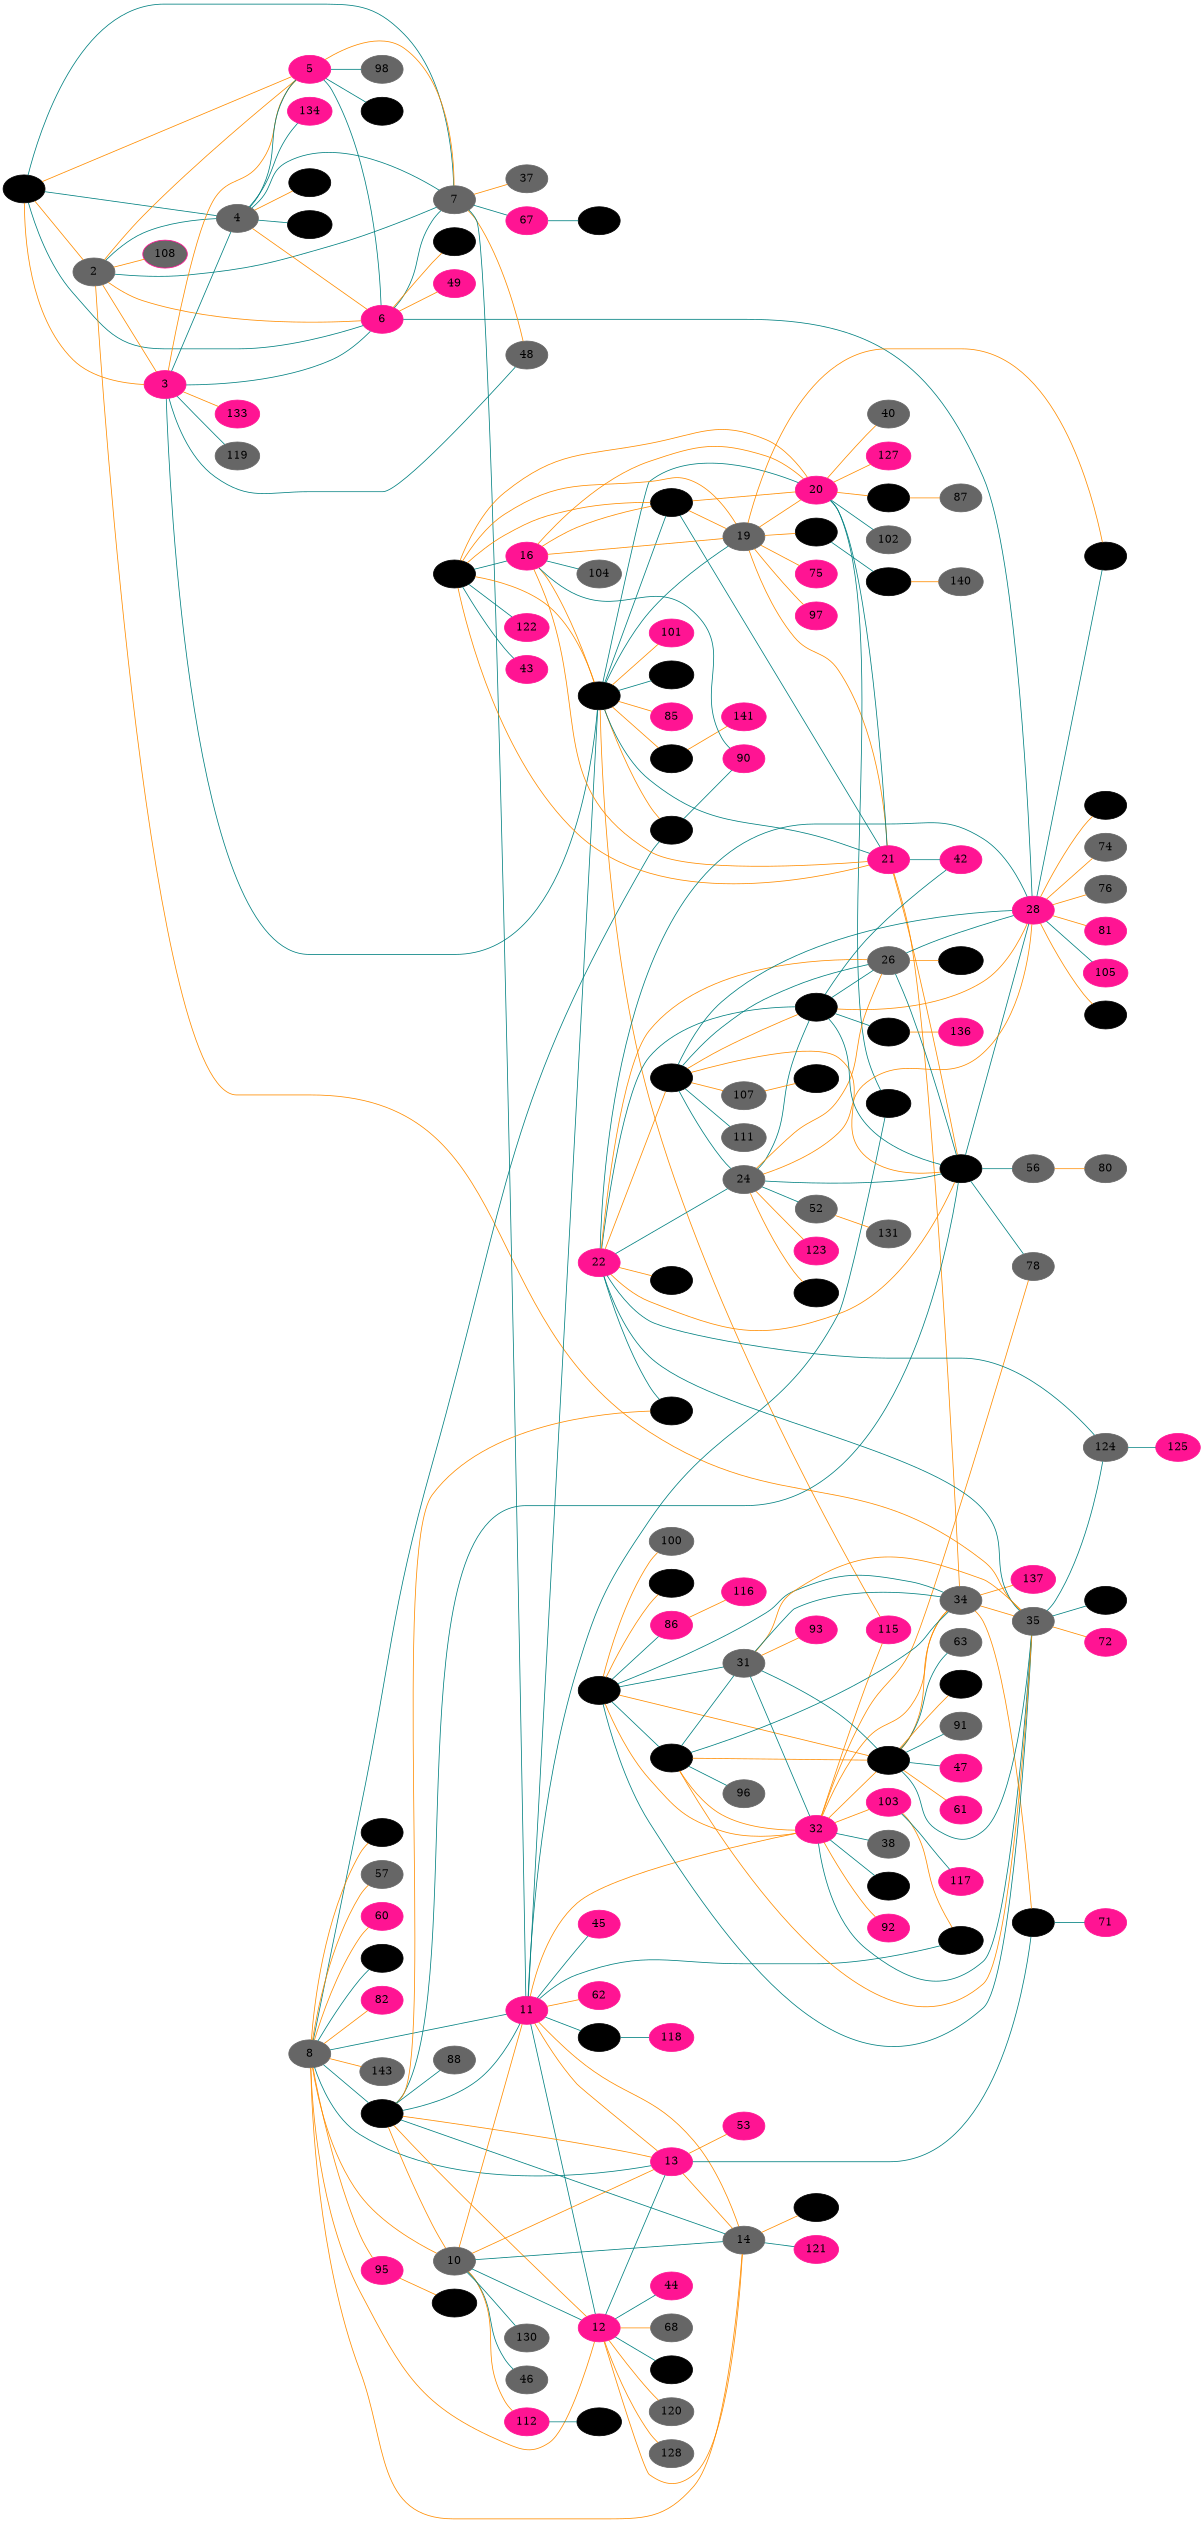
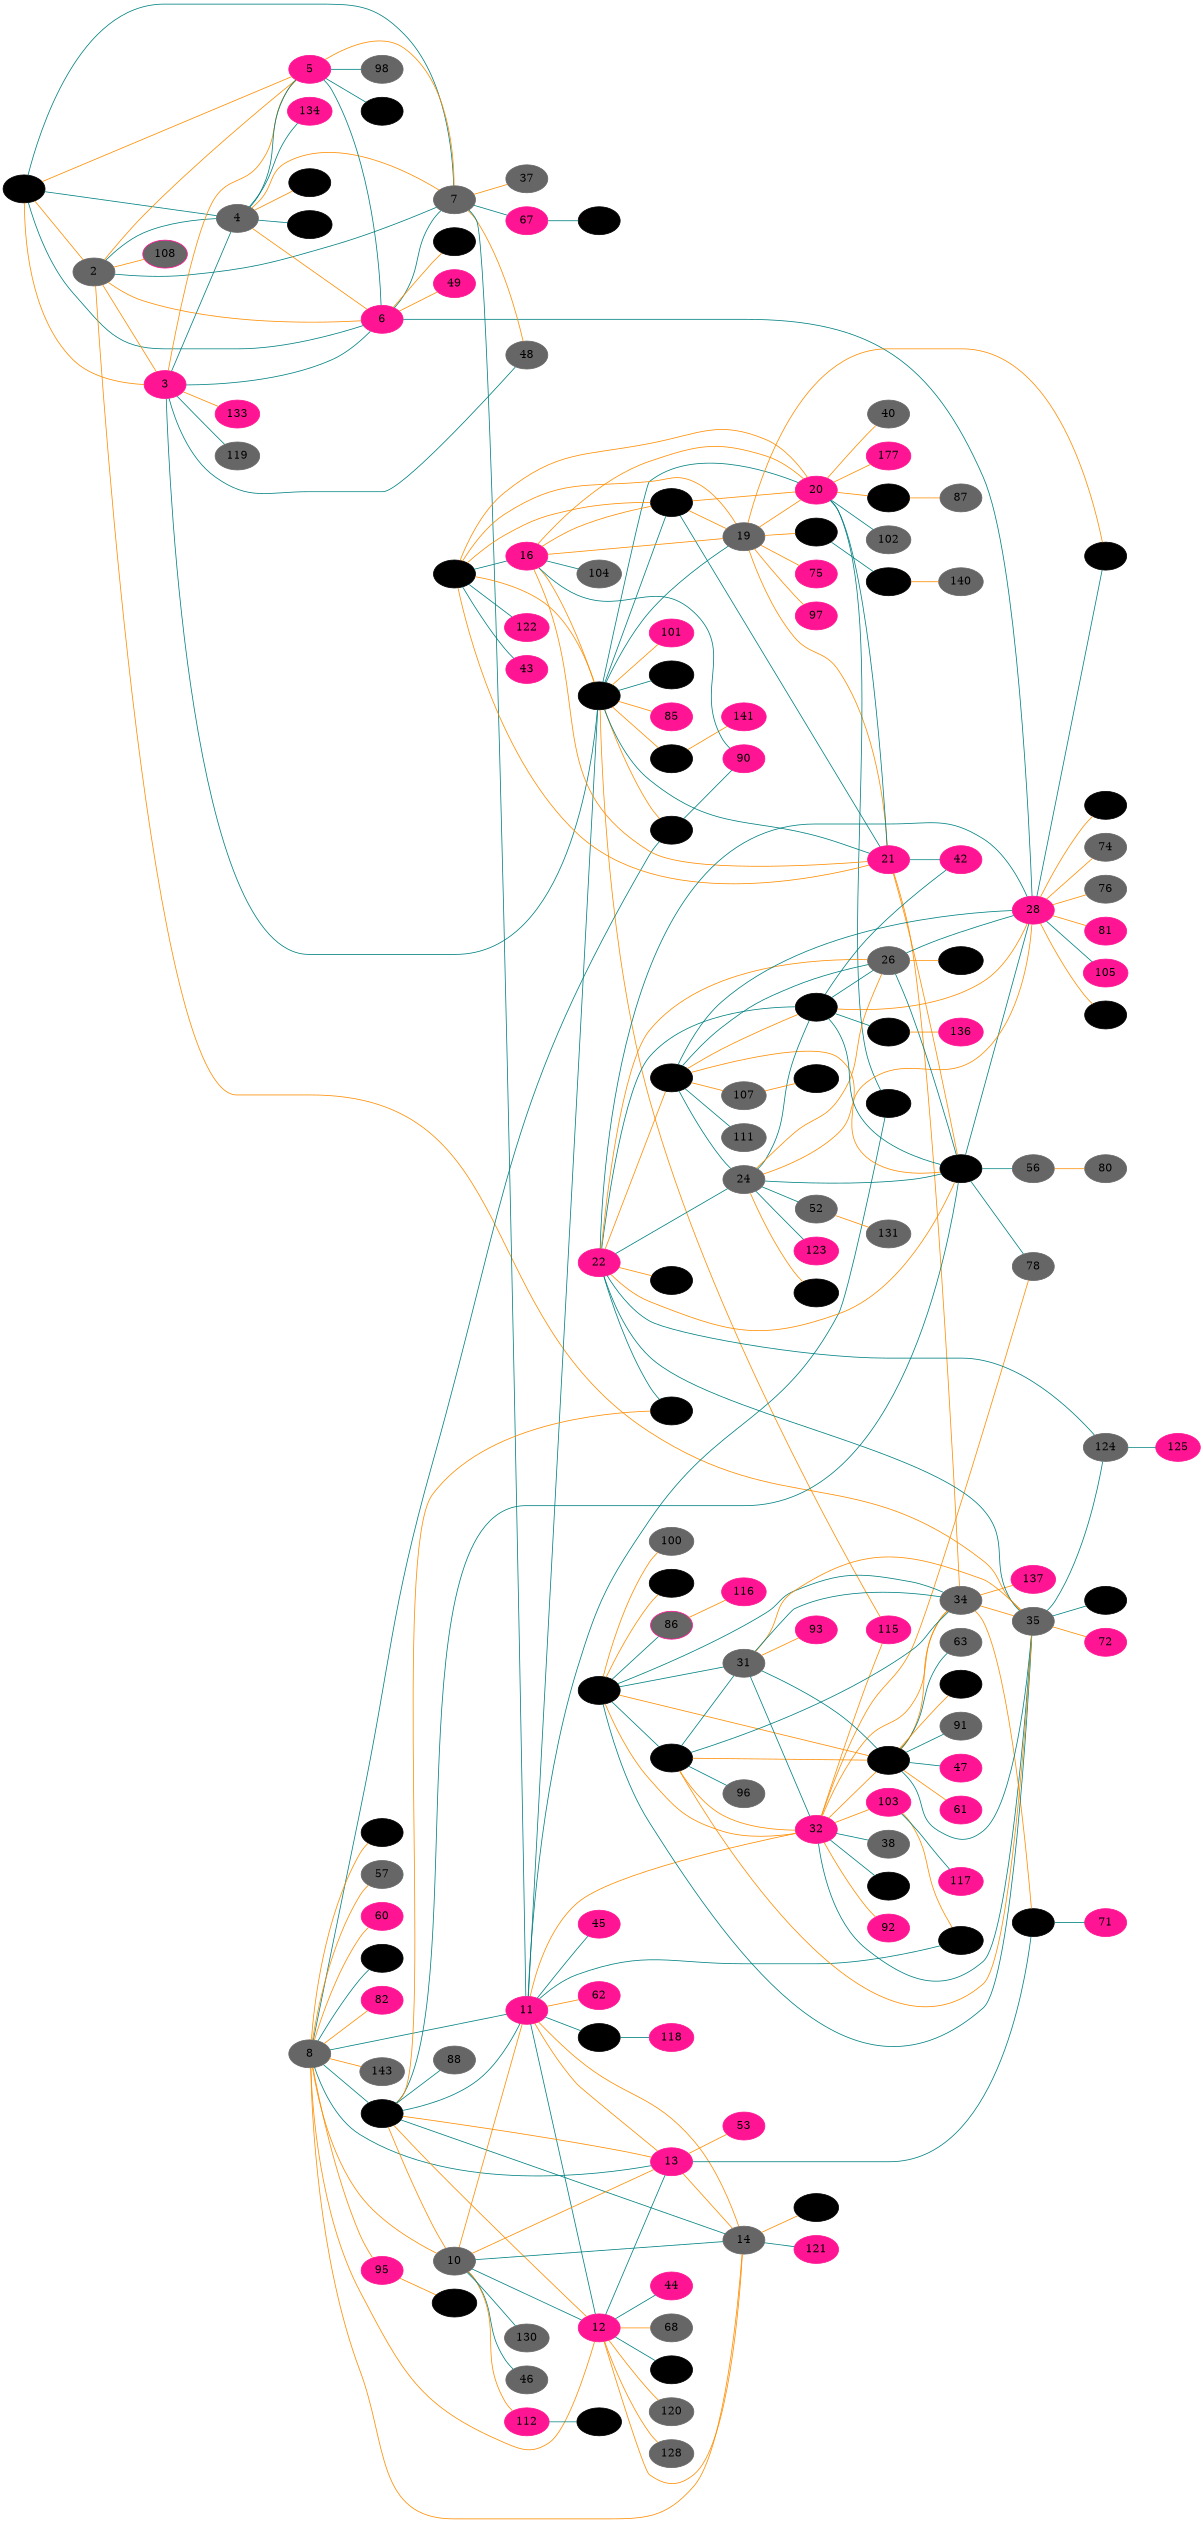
  graph {
    rankdir=LR
    node [color=deeppink style=filled]
    edge [color=darkorange]
    1 [color=black]
    2 [color=gray40]
    3
    4 [color=gray40]
    5
    6
    7 [color=gray40]
    35 [color=gray40]
    108 [fillcolor=gray40]
    17 [color=black]
    119 [color=gray40]
    133
    48 [color=gray40]
    50 [color=black]
    114 [color=black]
    134
    98 [color=gray40]
    99 [color=black]
    28
    49
    58 [color=black]
    11
    37 [color=gray40]
    67
    124 [color=gray40]
    36 [color=black]
    72
    64 [color=black]
    18 [color=black]
    19 [color=gray40]
    20
    21
    70 [color=black]
    85
    101
    106 [color=black]
    115
    94 [color=black]
    41 [color=black]
    54 [color=black]
    74 [color=gray40]
    76 [color=gray40]
    81
    105
    12
    13
    14 [color=gray40]
    32
    45
    62
    84 [color=black]
    109 [color=black]
    110 [color=black]
    89 [color=black]
    8 [color=gray40]
    9 [color=black]
    10 [color=gray40]
    55 [color=black]
    57 [color=gray40]
    60
    77 [color=black]
    82
    95
    143 [color=gray40]
    27 [color=black]
    59 [color=black]
    88 [color=gray40]
    46 [color=gray40]
    112
    130 [color=gray40]
    44
    68 [color=gray40]
    73 [color=black]
    120 [color=gray40]
    128 [color=gray40]
    53
    69 [color=black]
    121
    132 [color=black]
    90
    142 [color=black]
    56 [color=gray40]
    78 [color=gray40]
    126 [color=black]
    34 [color=gray40]
    33 [color=black]
    38 [color=gray40]
    39 [color=black]
    92
    103
    118
    71
    15 [color=black]
    16
    43
    122
    104 [color=gray40]
    66 [color=black]
    75
    97
    40 [color=gray40]
    65 [color=black]
    102 [color=gray40]
-   127
+   127 [label=177]
    42
    141
    129 [color=black]
    87 [color=gray40]
    137
    22
    23 [color=black]
    24 [color=gray40]
    25 [color=black]
    26 [color=gray40]
    51 [color=black]
    107 [color=gray40]
    111 [color=gray40]
    52 [color=gray40]
    113 [color=black]
    123
    83 [color=black]
    139 [color=black]
    125
    135 [color=black]
    131 [color=gray40]
    136
    80 [color=gray40]
    29 [color=black]
    30 [color=black]
    31 [color=gray40]
-   86
+   86 [fillcolor=gray40]
    100 [color=gray40]
    138 [color=black]
    96 [color=gray40]
    93
    47
    61
    63 [color=gray40]
    79 [color=black]
    91 [color=gray40]
    116
    117
    140 [color=gray40]
    1 -- 2
    1 -- 3
    1 -- 4 [color=teal]
    1 -- 5
    1 -- 6 [color=teal]
    1 -- 7 [color=teal]
    2 -- 3
    2 -- 4 [color=teal]
    2 -- 5
    2 -- 6
    2 -- 7 [color=teal]
    2 -- 35
    2 -- 108
    3 -- 4 [color=teal]
    3 -- 5
    3 -- 6 [color=teal]
    3 -- 17 [color=teal]
    3 -- 119 [color=teal]
    3 -- 133
    3 -- 48 [color=teal]
    4 -- 5 [color=teal]
    4 -- 6
-   4 -- 7 [color=teal]
+   4 -- 7
    4 -- 50
    4 -- 114 [color=teal]
    4 -- 134 [color=teal]
    5 -- 6 [color=teal]
    5 -- 7
    5 -- 98 [color=teal]
    5 -- 99 [color=teal]
    6 -- 7 [color=teal]
    6 -- 28 [color=teal]
    6 -- 49
    6 -- 58
    7 -- 48
    7 -- 11 [color=teal]
    7 -- 37
    7 -- 67 [color=teal]
    35 -- 124 [color=teal]
    35 -- 36 [color=teal]
    35 -- 72
    17 -- 64
    17 -- 18 [color=teal]
    17 -- 19 [color=teal]
    17 -- 20 [color=teal]
    17 -- 21 [color=teal]
    17 -- 70
    17 -- 85
    17 -- 101
    17 -- 106 [color=teal]
    17 -- 115
    28 -- 94 [color=teal]
    28 -- 41
    28 -- 54
    28 -- 74
    28 -- 76
    28 -- 81
    28 -- 105 [color=teal]
    11 -- 17 [color=teal]
    11 -- 12 [color=teal]
    11 -- 13
    11 -- 14
    11 -- 32
    11 -- 45 [color=teal]
    11 -- 62
    11 -- 84 [color=teal]
    11 -- 109 [color=teal]
    11 -- 110 [color=teal]
    67 -- 89 [color=teal]
    124 -- 125 [color=teal]
    64 -- 90 [color=teal]
    18 -- 19
    18 -- 20
    18 -- 21 [color=teal]
    19 -- 20
    19 -- 21
    19 -- 94
    19 -- 66
    19 -- 75
    19 -- 97
    20 -- 21 [color=teal]
    20 -- 110 [color=teal]
    20 -- 40
    20 -- 65
    20 -- 102 [color=teal]
    20 -- 127
    21 -- 27
    21 -- 34
    21 -- 42 [color=teal]
    70 -- 141
    12 -- 13 [color=teal]
    12 -- 14
    12 -- 44 [color=teal]
    12 -- 68
    12 -- 73 [color=teal]
    12 -- 120
    12 -- 128
    13 -- 14
    13 -- 53
    13 -- 69 [color=teal]
    14 -- 121 [color=teal]
    14 -- 132
    32 -- 35 [color=teal]
    32 -- 115
    32 -- 78
    32 -- 34
    32 -- 33
    32 -- 38 [color=teal]
    32 -- 39 [color=teal]
    32 -- 92
    32 -- 103
    84 -- 118 [color=teal]
    8 -- 11 [color=teal]
    8 -- 64 [color=teal]
    8 -- 12
    8 -- 13 [color=teal]
    8 -- 14
    8 -- 9 [color=teal]
    8 -- 10
    8 -- 55
    8 -- 57
    8 -- 60
    8 -- 77 [color=teal]
    8 -- 82
    8 -- 95
    8 -- 143
    9 -- 11 [color=teal]
    9 -- 12
    9 -- 13
    9 -- 14 [color=teal]
    9 -- 10
    9 -- 27 [color=teal]
    9 -- 59
    9 -- 88 [color=teal]
    10 -- 11
    10 -- 12 [color=teal]
    10 -- 13
    10 -- 14 [color=teal]
    10 -- 46 [color=teal]
    10 -- 112
    10 -- 130 [color=teal]
    95 -- 142
    27 -- 28 [color=teal]
    27 -- 56 [color=teal]
    27 -- 78 [color=teal]
    112 -- 126 [color=teal]
    69 -- 71 [color=teal]
    56 -- 80
    34 -- 35
    34 -- 69
    34 -- 137
    33 -- 35 [color=teal]
    33 -- 34
    33 -- 47 [color=teal]
    33 -- 61
    33 -- 63 [color=teal]
    33 -- 79
    33 -- 91 [color=teal]
    103 -- 109
    103 -- 117 [color=teal]
    15 -- 17
    15 -- 18
    15 -- 19
    15 -- 20
    15 -- 21
    15 -- 16 [color=teal]
    15 -- 43 [color=teal]
    15 -- 122 [color=teal]
    16 -- 17
    16 -- 18
    16 -- 19
    16 -- 20
    16 -- 21
    16 -- 90 [color=teal]
    16 -- 104 [color=teal]
    66 -- 129 [color=teal]
    65 -- 87
    129 -- 140
    22 -- 35 [color=teal]
    22 -- 28 [color=teal]
    22 -- 124 [color=teal]
    22 -- 27
    22 -- 59 [color=teal]
    22 -- 23
    22 -- 24 [color=teal]
    22 -- 25 [color=teal]
    22 -- 26
    22 -- 51
    23 -- 28 [color=teal]
    23 -- 27
    23 -- 24 [color=teal]
    23 -- 25
    23 -- 26 [color=teal]
    23 -- 107
    23 -- 111 [color=teal]
    24 -- 28
    24 -- 27 [color=teal]
    24 -- 25 [color=teal]
    24 -- 26
    24 -- 52 [color=teal]
    24 -- 113
-   24 -- 123
+   24 -- 123 [color=teal]
    25 -- 28
    25 -- 27 [color=teal]
    25 -- 42 [color=teal]
    25 -- 26 [color=teal]
    25 -- 83 [color=teal]
    26 -- 28 [color=teal]
    26 -- 27 [color=teal]
    26 -- 139
    107 -- 135
    52 -- 131
    83 -- 136
    29 -- 35 [color=teal]
    29 -- 32
    29 -- 34 [color=teal]
    29 -- 33
    29 -- 30 [color=teal]
    29 -- 31 [color=teal]
    29 -- 86 [color=teal]
    29 -- 100
    29 -- 138
    30 -- 35
    30 -- 32
    30 -- 34 [color=teal]
    30 -- 33
    30 -- 31 [color=teal]
    30 -- 96 [color=teal]
    31 -- 35
    31 -- 32 [color=teal]
    31 -- 34 [color=teal]
    31 -- 33 [color=teal]
    31 -- 93
    86 -- 116
  }
